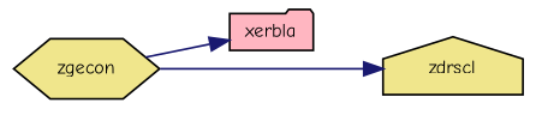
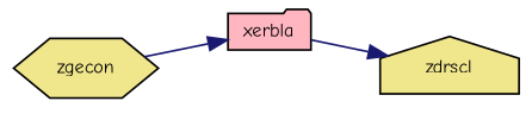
  digraph {
    fontname="Comic Neue"
    rankdir=LR
    node [color=black fillcolor=khaki fontname="Comic Neue" fontsize=10 style=filled]
    edge [color=midnightblue fontname="Comic Neue" fontsize=10 labelfontname=Helvetica labelfontsize=10 style=solid]
    n1 [fontcolor=black height=0.2 label=zgecon shape=hexagon width=0.4]
    n2 [fillcolor=lightpink height=0.2 label=xerbla shape=folder width=0.4]
    n3 [height=0.2 label=zdrscl shape=house width=0.4]
    n1 -> n2
-   n1 -> n3
+   n2 -> n3
  }
